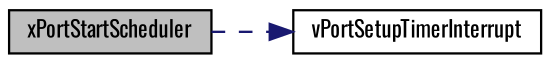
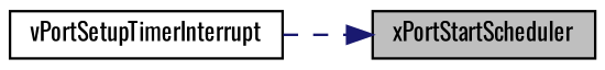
  digraph {
    rankdir=LR
    fontname=Oswald
    node [color=black fontname=Oswald fontsize=10 shape=record style=filled]
    n1 [fillcolor=grey75 fontcolor=black height=0.2 label=xPortStartScheduler width=0.4]
    n2 [fillcolor=white height=0.2 label=vPortSetupTimerInterrupt width=0.4]
-   n1 -> n2 [color=midnightblue fontname=Oswald fontsize=10 labelfontname=Helvetica labelfontsize=10 style=dashed]
+   n2 -> n1 [color=midnightblue fontname=Oswald fontsize=10 labelfontname=Helvetica labelfontsize=10 style=dashed]
  }
